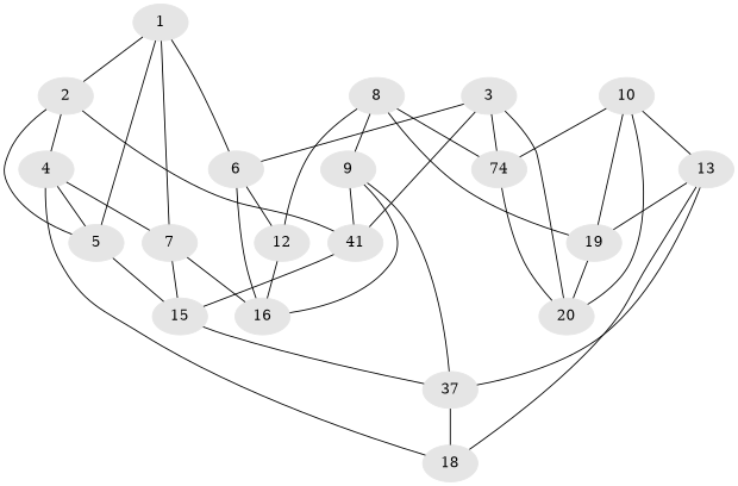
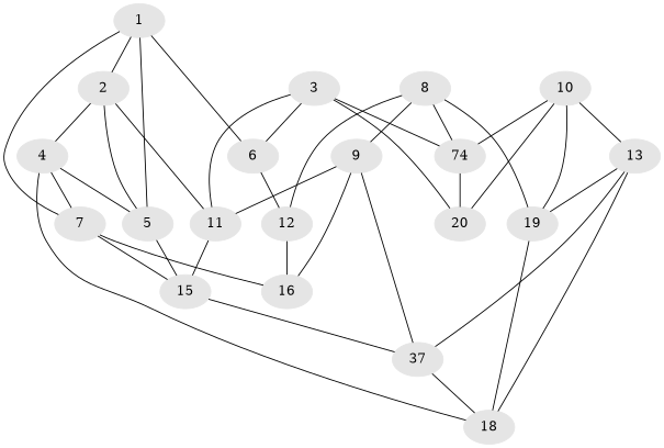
  graph {
    node [color=gray90 style=filled]
    1
    2
    5
    6
    7
    4
-   11 [label=41]
+   11
    15
    12
    16
    18
    3
    n13 [label=74]
    20
    n15 [label=37]
    8
    9
    19
    10
    13
    1 -- 2
    1 -- 5
    1 -- 6
    1 -- 7
    2 -- 5
    2 -- 4
    2 -- 11
    5 -- 15
    6 -- 12
-   6 -- 16
    7 -- 15
    7 -- 16
    4 -- 5
    4 -- 7
    4 -- 18
    11 -- 15
    15 -- n15
    12 -- 16
    3 -- 6
    3 -- 11
    3 -- n13
    3 -- 20
    n13 -- 20
    n15 -- 18
    8 -- 12
    8 -- n13
    8 -- 9
    8 -- 19
    9 -- 11
    9 -- 16
    9 -- n15
-   19 -- 20
+   19 -- 18
    10 -- n13
    10 -- 20
    10 -- 19
    10 -- 13
    13 -- 18
    13 -- n15
    13 -- 19
  }
